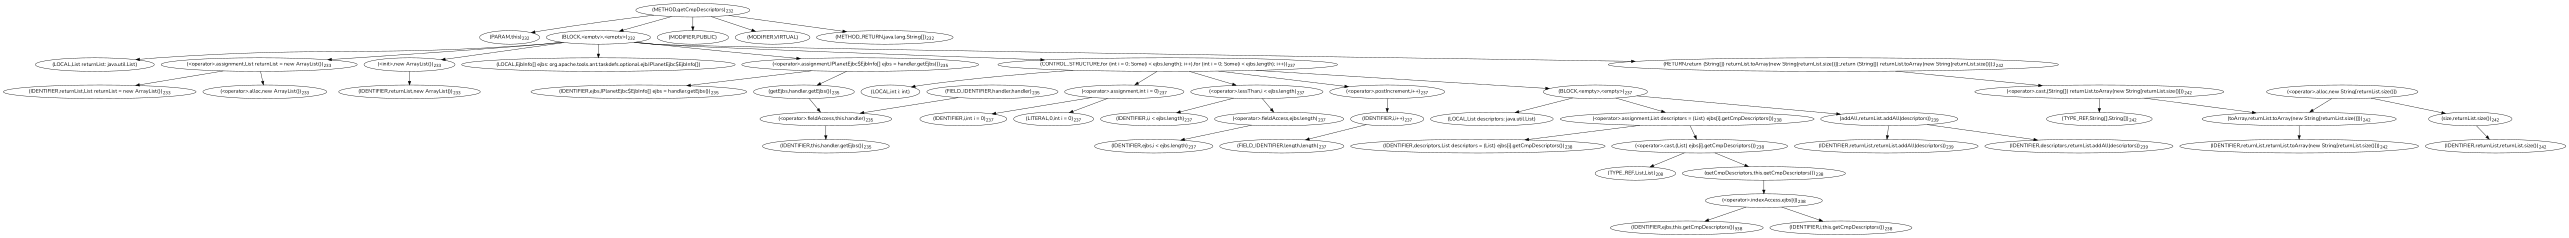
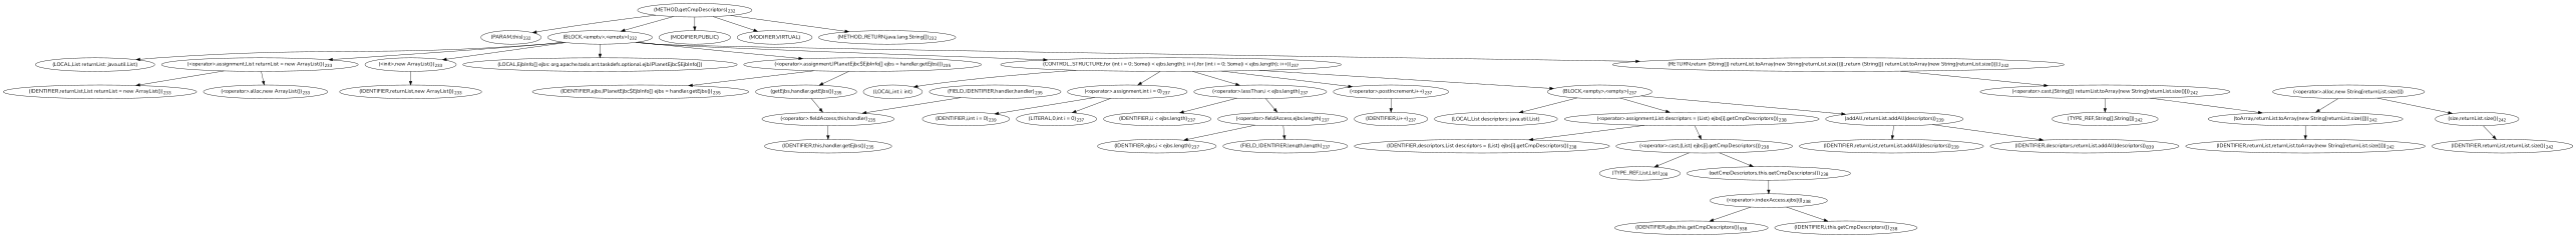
  digraph {
    fontname=Nunito
    node [fontname=Nunito]
    edge [fontname=Nunito]
    n1 [label=<(METHOD,getCmpDescriptors)<SUB>232</SUB>>]
    n2 [label=<(PARAM,this)<SUB>232</SUB>>]
    n3 [label=<(BLOCK,&lt;empty&gt;,&lt;empty&gt;)<SUB>232</SUB>>]
    n4 [label=<(MODIFIER,PUBLIC)>]
    n5 [label=<(MODIFIER,VIRTUAL)>]
    n6 [label=<(METHOD_RETURN,java.lang.String[])<SUB>232</SUB>>]
    n7 [label=<(LOCAL,List returnList: java.util.List)>]
    n8 [label=<(&lt;operator&gt;.assignment,List returnList = new ArrayList())<SUB>233</SUB>>]
    n9 [label=<(&lt;init&gt;,new ArrayList())<SUB>233</SUB>>]
    n10 [label=<(LOCAL,EjbInfo[] ejbs: org.apache.tools.ant.taskdefs.optional.ejb.IPlanetEjbc$EjbInfo[])>]
    n11 [label=<(&lt;operator&gt;.assignment,IPlanetEjbc$EjbInfo[] ejbs = handler.getEjbs())<SUB>235</SUB>>]
    n12 [label=<(CONTROL_STRUCTURE,for (int i = 0; Some(i &lt; ejbs.length); i++),for (int i = 0; Some(i &lt; ejbs.length); i++))<SUB>237</SUB>>]
    n13 [label=<(RETURN,return (String[]) returnList.toArray(new String[returnList.size()]);,return (String[]) returnList.toArray(new String[returnList.size()]);)<SUB>242</SUB>>]
    n14 [label=<(IDENTIFIER,returnList,List returnList = new ArrayList())<SUB>233</SUB>>]
    n15 [label=<(&lt;operator&gt;.alloc,new ArrayList())<SUB>233</SUB>>]
    n16 [label=<(IDENTIFIER,returnList,new ArrayList())<SUB>233</SUB>>]
    n17 [label=<(IDENTIFIER,ejbs,IPlanetEjbc$EjbInfo[] ejbs = handler.getEjbs())<SUB>235</SUB>>]
    n18 [label=<(getEjbs,handler.getEjbs())<SUB>235</SUB>>]
    n19 [label=<(LOCAL,int i: int)>]
    n20 [label=<(&lt;operator&gt;.assignment,int i = 0)<SUB>237</SUB>>]
    n21 [label=<(&lt;operator&gt;.lessThan,i &lt; ejbs.length)<SUB>237</SUB>>]
    n22 [label=<(&lt;operator&gt;.postIncrement,i++)<SUB>237</SUB>>]
    n23 [label=<(BLOCK,&lt;empty&gt;,&lt;empty&gt;)<SUB>237</SUB>>]
    n24 [label=<(&lt;operator&gt;.cast,(String[]) returnList.toArray(new String[returnList.size()]))<SUB>242</SUB>>]
    n25 [label=<(&lt;operator&gt;.fieldAccess,this.handler)<SUB>235</SUB>>]
    n26 [label=<(IDENTIFIER,this,handler.getEjbs())<SUB>235</SUB>>]
    n27 [label=<(FIELD_IDENTIFIER,handler,handler)<SUB>235</SUB>>]
-   n28 [label=<(IDENTIFIER,i,int i = 0)<SUB>237</SUB>>]
+   n28 [label=<(IDENTIFIER,i,int i = 0)<SUB>239</SUB>>]
    n29 [label=<(LITERAL,0,int i = 0)<SUB>237</SUB>>]
    n30 [label=<(IDENTIFIER,i,i &lt; ejbs.length)<SUB>237</SUB>>]
    n31 [label=<(&lt;operator&gt;.fieldAccess,ejbs.length)<SUB>237</SUB>>]
    n32 [label=<(IDENTIFIER,i,i++)<SUB>237</SUB>>]
    n33 [label=<(LOCAL,List descriptors: java.util.List)>]
    n34 [label=<(&lt;operator&gt;.assignment,List descriptors = (List) ejbs[i].getCmpDescriptors())<SUB>238</SUB>>]
    n35 [label=<(addAll,returnList.addAll(descriptors))<SUB>239</SUB>>]
    n36 [label=<(IDENTIFIER,ejbs,i &lt; ejbs.length)<SUB>237</SUB>>]
    n37 [label=<(FIELD_IDENTIFIER,length,length)<SUB>237</SUB>>]
    n38 [label=<(IDENTIFIER,descriptors,List descriptors = (List) ejbs[i].getCmpDescriptors())<SUB>238</SUB>>]
    n39 [label=<(&lt;operator&gt;.cast,(List) ejbs[i].getCmpDescriptors())<SUB>238</SUB>>]
    n40 [label=<(IDENTIFIER,returnList,returnList.addAll(descriptors))<SUB>239</SUB>>]
-   n41 [label=<(IDENTIFIER,descriptors,returnList.addAll(descriptors))<SUB>239</SUB>>]
+   n41 [label=<(IDENTIFIER,descriptors,returnList.addAll(descriptors))<SUB>839</SUB>>]
    n42 [label=<(TYPE_REF,List,List)<SUB>208</SUB>>]
    n43 [label=<(getCmpDescriptors,this.getCmpDescriptors())<SUB>238</SUB>>]
    n44 [label=<(&lt;operator&gt;.indexAccess,ejbs[i])<SUB>238</SUB>>]
    n45 [label=<(IDENTIFIER,ejbs,this.getCmpDescriptors())<SUB>938</SUB>>]
    n46 [label=<(IDENTIFIER,i,this.getCmpDescriptors())<SUB>238</SUB>>]
    n47 [label=<(TYPE_REF,String[],String[])<SUB>242</SUB>>]
    n48 [label=<(toArray,returnList.toArray(new String[returnList.size()]))<SUB>242</SUB>>]
    n49 [label=<(IDENTIFIER,returnList,returnList.toArray(new String[returnList.size()]))<SUB>242</SUB>>]
    n50 [label=<(&lt;operator&gt;.alloc,new String[returnList.size()])>]
    n51 [label=<(size,returnList.size())<SUB>242</SUB>>]
    n52 [label=<(IDENTIFIER,returnList,returnList.size())<SUB>242</SUB>>]
    n1 -> n2
    n1 -> n3
    n1 -> n4
    n1 -> n5
    n1 -> n6
    n3 -> n7
    n3 -> n8
    n3 -> n9
    n3 -> n10
    n3 -> n11
    n3 -> n12
    n3 -> n13
    n8 -> n14
    n8 -> n15
    n9 -> n16
    n11 -> n17
    n11 -> n18
    n12 -> n19
    n12 -> n20
    n12 -> n21
    n12 -> n22
    n12 -> n23
    n13 -> n24
    n18 -> n25
    n20 -> n28
    n20 -> n29
    n21 -> n30
    n21 -> n31
    n22 -> n32
    n23 -> n33
    n23 -> n34
    n23 -> n35
    n24 -> n47
    n24 -> n48
    n25 -> n26
    n27 -> n25
    n31 -> n36
-   n32 -> n37
+   n31 -> n37
    n34 -> n38
    n34 -> n39
    n35 -> n40
    n35 -> n41
    n39 -> n42
    n39 -> n43
    n43 -> n44
    n44 -> n45
    n44 -> n46
    n48 -> n49
    n50 -> n48
    n50 -> n51
    n51 -> n52
  }
